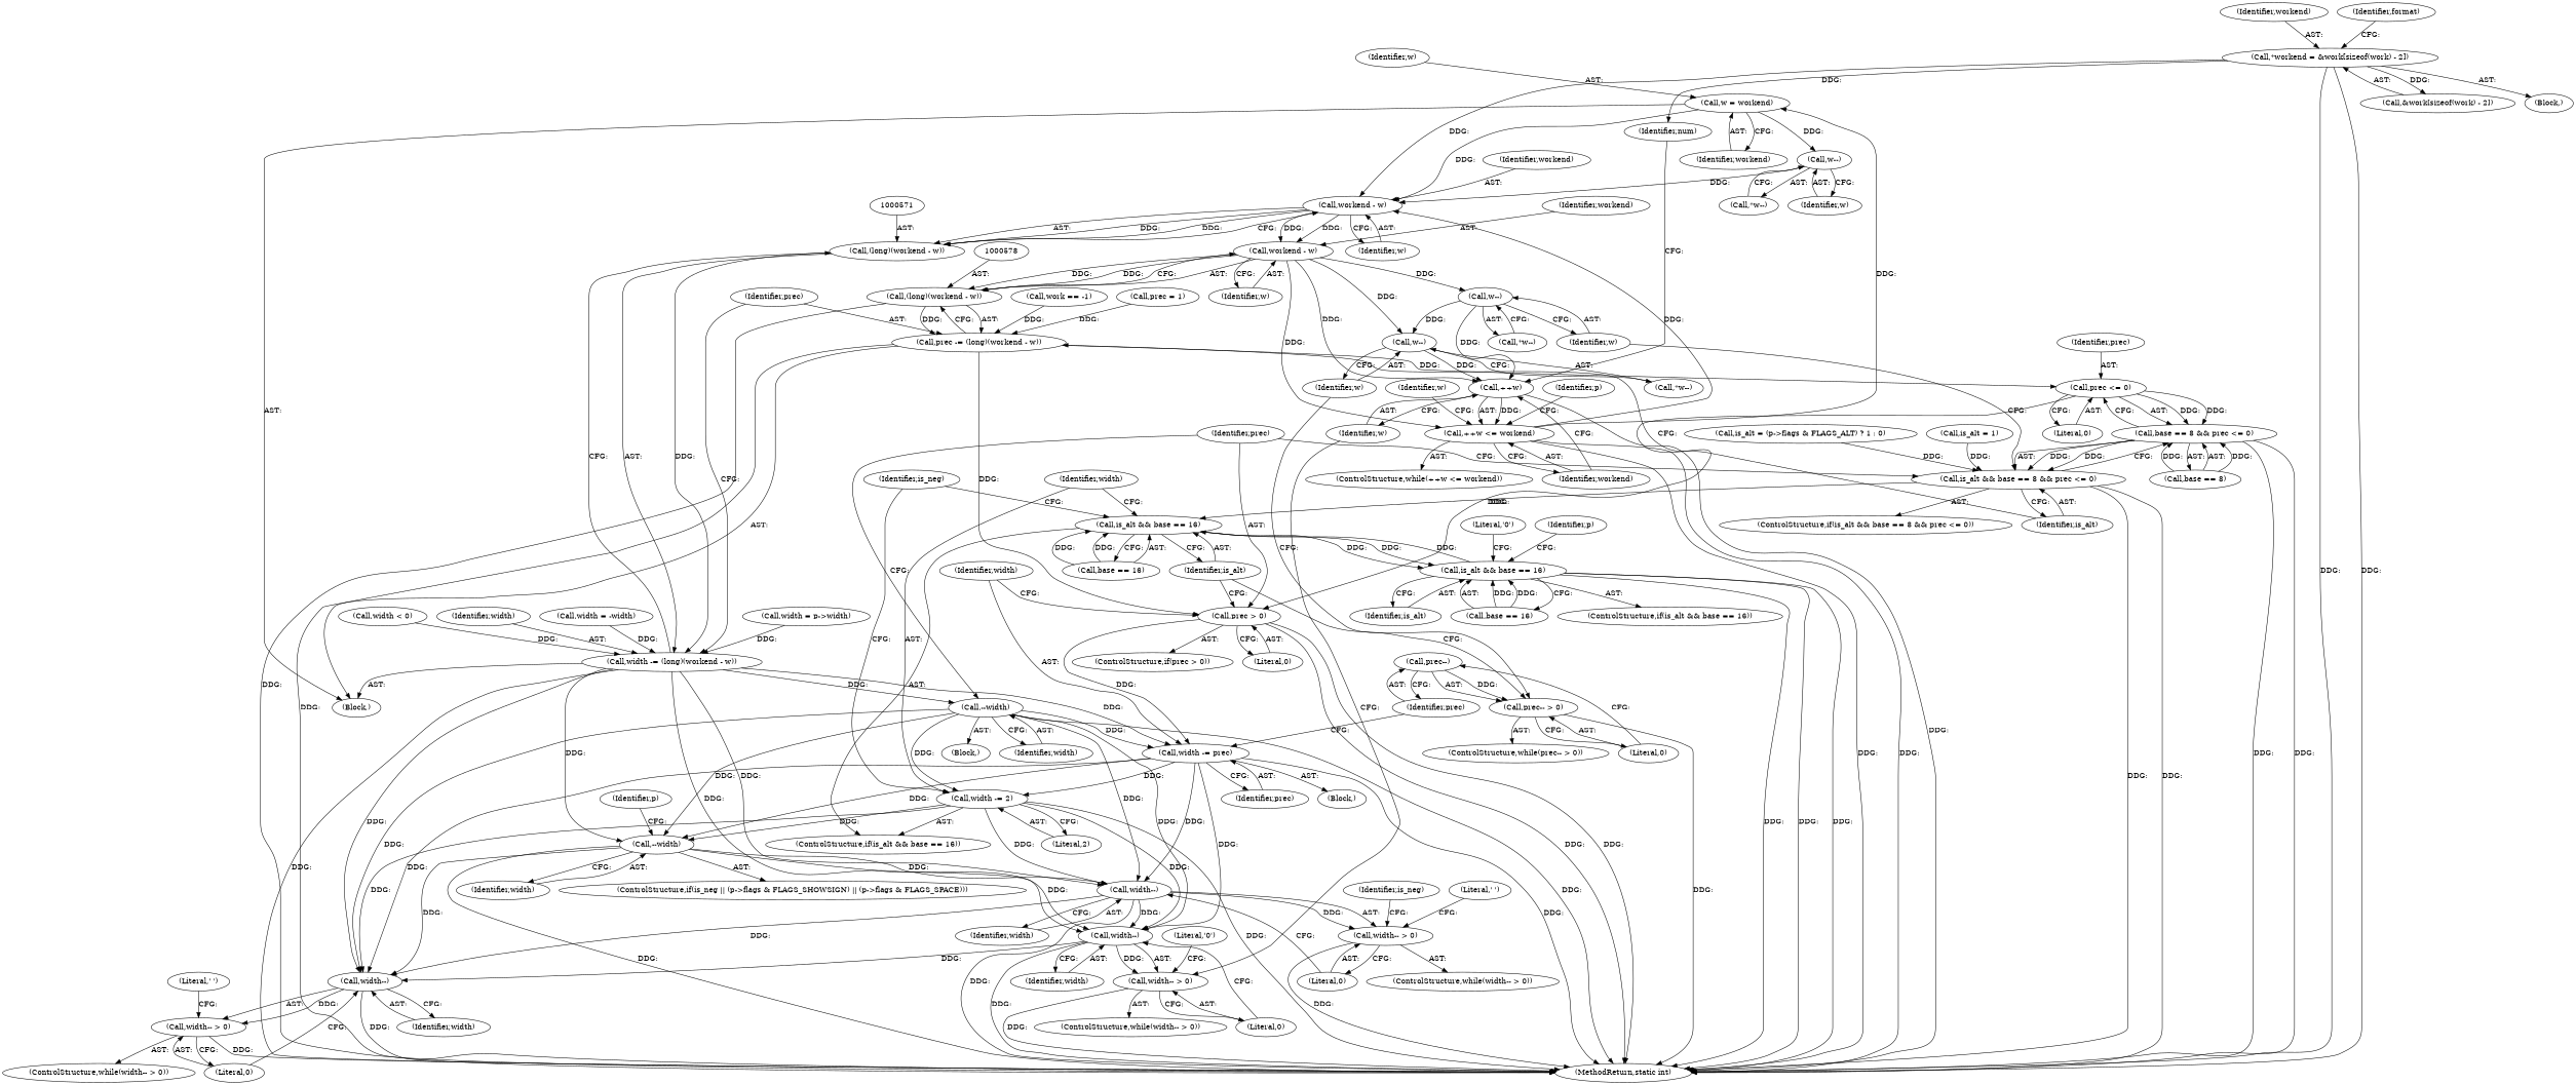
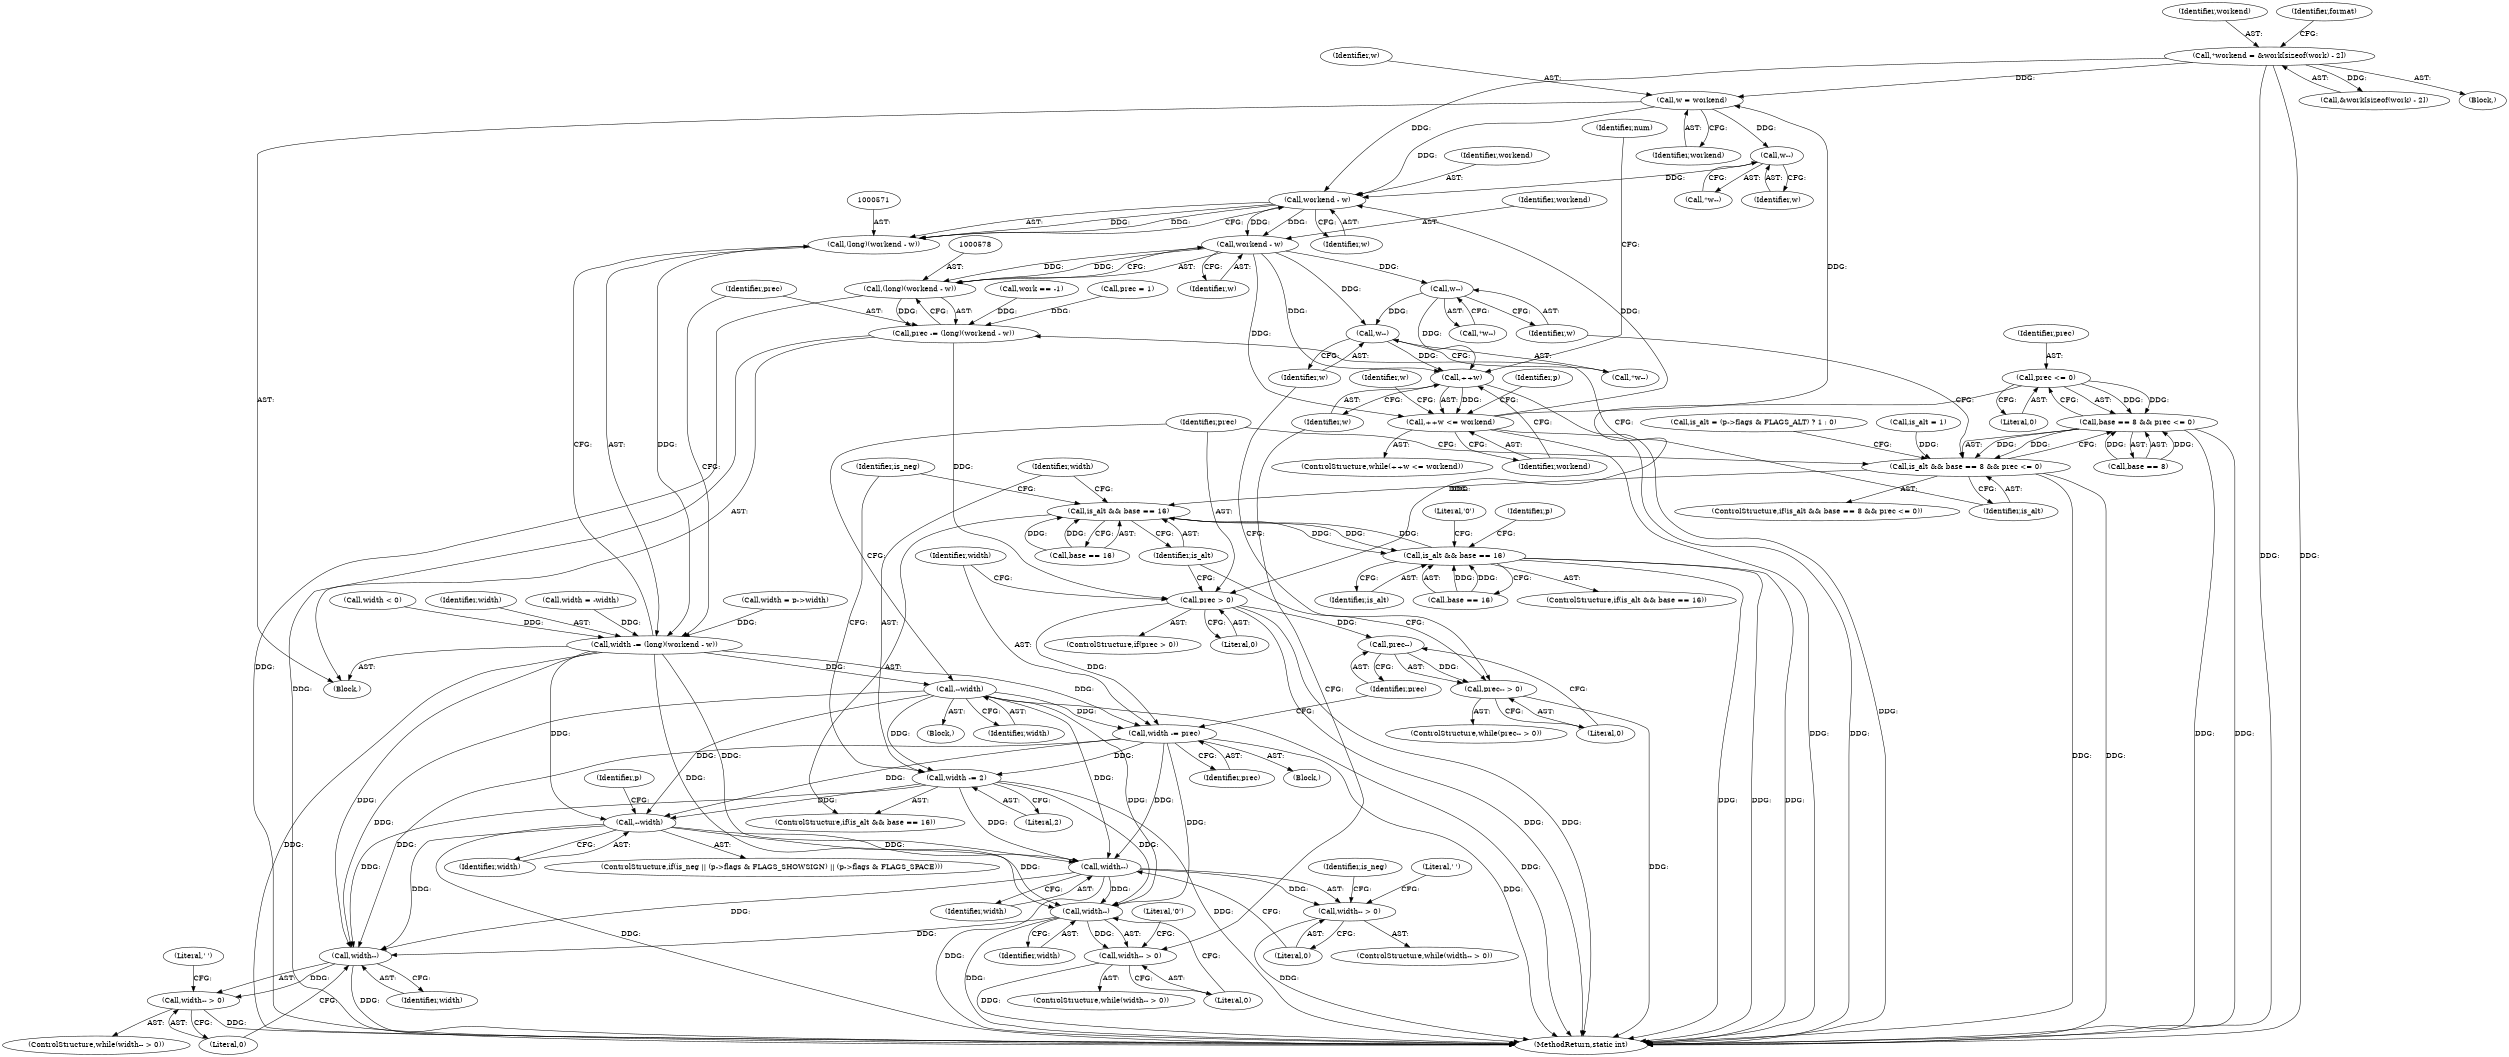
  digraph {
    n1 [label="(Call,*workend = &work[sizeof(work) - 2])"]
    n2 [label="(Call,w = workend)"]
    n3 [label="(Call,workend - w)"]
    n4 [label="(Call,&work[sizeof(work) - 2])"]
    n5 [label="(Block,)"]
    n6 [label="(MethodReturn,static int)"]
    n7 [label="(Call,w--)"]
    n8 [label="(Identifier,workend)"]
    n9 [label="(Block,)"]
    n10 [label="(Call,(long)(workend - w))"]
    n11 [label="(Call,workend - w)"]
    n12 [label="(Identifier,w)"]
    n13 [label="(Call,*w--)"]
    n14 [label="(Identifier,w)"]
    n15 [label="(Call,width -= (long)(workend - w))"]
    n16 [label="(Call,(long)(workend - w))"]
    n17 [label="(Call,w--)"]
    n18 [label="(Call,w--)"]
    n19 [label="(Call,++w)"]
    n20 [label="(Call,++w <= workend)"]
    n21 [label="(Identifier,w)"]
    n22 [label="(Call,--width)"]
    n23 [label="(Call,width -= prec)"]
    n24 [label="(Call,--width)"]
    n25 [label="(Call,width--)"]
    n26 [label="(Call,width--)"]
    n27 [label="(Call,width--)"]
    n28 [label="(Call,width -= 2)"]
    n29 [label="(Block,)"]
    n30 [label="(Identifier,width)"]
    n31 [label="(Block,)"]
    n32 [label="(Identifier,prec)"]
    n33 [label="(Literal,2)"]
    n34 [label="(ControlStructure,if(is_alt && base == 16))"]
    n35 [label="(Identifier,width)"]
    n36 [label="(ControlStructure,if(is_neg || (p->flags & FLAGS_SHOWSIGN) || (p->flags & FLAGS_SPACE)))"]
    n37 [label="(Call,width-- > 0)"]
    n38 [label="(Identifier,width)"]
    n39 [label="(Call,width-- > 0)"]
    n40 [label="(Identifier,width)"]
    n41 [label="(Call,width-- > 0)"]
    n42 [label="(Identifier,width)"]
    n43 [label="(Literal,0)"]
    n44 [label="(ControlStructure,while(width-- > 0))"]
    n45 [label="(ControlStructure,while(width-- > 0))"]
    n46 [label="(Literal,0)"]
    n47 [label="(Literal,0)"]
    n48 [label="(ControlStructure,while(width-- > 0))"]
    n49 [label="(Call,prec -= (long)(workend - w))"]
    n50 [label="(Call,*w--)"]
    n51 [label="(Identifier,w)"]
    n52 [label="(Call,*w--)"]
    n53 [label="(Identifier,w)"]
    n54 [label="(Identifier,w)"]
    n55 [label="(ControlStructure,while(++w <= workend))"]
    n56 [label="(Identifier,workend)"]
    n57 [label="(Call,prec <= 0)"]
    n58 [label="(Call,prec > 0)"]
    n59 [label="(Call,base == 8 && prec <= 0)"]
    n60 [label="(Literal,0)"]
    n61 [label="(Call,prec--)"]
    n62 [label="(ControlStructure,if(prec > 0))"]
    n63 [label="(Literal,0)"]
    n64 [label="(Call,is_alt && base == 8 && prec <= 0)"]
    n65 [label="(Call,base == 8)"]
    n66 [label="(Call,is_alt && base == 16)"]
    n67 [label="(ControlStructure,if(is_alt && base == 8 && prec <= 0))"]
    n68 [label="(Identifier,is_alt)"]
    n69 [label="(Call,is_alt && base == 16)"]
    n70 [label="(Identifier,is_alt)"]
    n71 [label="(Call,base == 16)"]
    n72 [label="(Call,base == 16)"]
    n73 [label="(ControlStructure,if(is_alt && base == 16))"]
    n74 [label="(Identifier,is_alt)"]
    n75 [label="(Call,prec-- > 0)"]
    n76 [label="(Identifier,prec)"]
    n77 [label="(Literal,0)"]
    n78 [label="(ControlStructure,while(prec-- > 0))"]
    n79 [label="(Identifier,prec)"]
    n80 [label="(Identifier,is_neg)"]
    n81 [label="(Literal,'0')"]
    n82 [label="(Identifier,workend)"]
    n83 [label="(Literal,' ')"]
    n84 [label="(Identifier,p)"]
    n85 [label="(Identifier,num)"]
    n86 [label="(Literal,' ')"]
    n87 [label="(Identifier,workend)"]
    n88 [label="(Call,width = p->width)"]
    n89 [label="(Identifier,w)"]
    n90 [label="(Call,work == -1)"]
    n91 [label="(Identifier,width)"]
    n92 [label="(Call,is_alt = (p->flags & FLAGS_ALT) ? 1 : 0)"]
    n93 [label="(Call,is_alt = 1)"]
    n94 [label="(Call,width < 0)"]
    n95 [label="(Identifier,w)"]
    n96 [label="(Identifier,format)"]
    n97 [label="(Identifier,p)"]
    n98 [label="(Identifier,width)"]
    n99 [label="(Identifier,width)"]
    n100 [label="(Call,prec = 1)"]
    n101 [label="(Identifier,is_neg)"]
    n102 [label="(Literal,'0')"]
    n103 [label="(Identifier,prec)"]
    n104 [label="(Identifier,prec)"]
    n105 [label="(Identifier,workend)"]
    n106 [label="(Identifier,p)"]
    n107 [label="(Call,width = -width)"]
    1000571
    1000578
-   n1 -> n85 [label="DDG: "]
+   n1 -> n2 [label="DDG: "]
    n1 -> n3 [label="DDG: "]
    n1 -> n4 [label="DDG: "]
    n1 -> n5 [label="AST: "]
    n1 -> n6 [label="DDG: "]
    n1 -> n6 [label="DDG: "]
    n2 -> n3 [label="DDG: "]
    n2 -> n7 [label="DDG: "]
    n2 -> n8 [label="CFG: "]
    n2 -> n9 [label="AST: "]
    n3 -> n10 [label="AST: "]
    n3 -> n10 [label="DDG: "]
    n3 -> n10 [label="DDG: "]
    n3 -> n11 [label="DDG: "]
    n3 -> n11 [label="DDG: "]
    n3 -> n12 [label="CFG: "]
    n4 -> n1 [label="AST: "]
    n7 -> n3 [label="DDG: "]
    n7 -> n13 [label="AST: "]
    n7 -> n14 [label="CFG: "]
    n8 -> n2 [label="AST: "]
    n10 -> n3 [label="CFG: "]
    n10 -> n15 [label="AST: "]
    n10 -> n15 [label="DDG: "]
    n11 -> n16 [label="AST: "]
    n11 -> n16 [label="DDG: "]
    n11 -> n16 [label="DDG: "]
    n11 -> n17 [label="DDG: "]
    n11 -> n18 [label="DDG: "]
    n11 -> n19 [label="DDG: "]
    n11 -> n20 [label="DDG: "]
    n11 -> n21 [label="CFG: "]
    n12 -> n3 [label="AST: "]
    n13 -> n7 [label="CFG: "]
    n14 -> n7 [label="AST: "]
    n15 -> n6 [label="DDG: "]
    n15 -> n9 [label="AST: "]
    n15 -> n10 [label="CFG: "]
    n15 -> n22 [label="DDG: "]
    n15 -> n23 [label="DDG: "]
    n15 -> n24 [label="DDG: "]
    n15 -> n25 [label="DDG: "]
    n15 -> n26 [label="DDG: "]
    n15 -> n27 [label="DDG: "]
    n16 -> n6 [label="DDG: "]
    n16 -> n11 [label="CFG: "]
    n16 -> n49 [label="AST: "]
    n16 -> n49 [label="DDG: "]
    n17 -> n18 [label="DDG: "]
    n17 -> n19 [label="DDG: "]
    n17 -> n50 [label="AST: "]
    n17 -> n51 [label="CFG: "]
    n18 -> n19 [label="DDG: "]
    n18 -> n52 [label="AST: "]
    n18 -> n53 [label="CFG: "]
    n19 -> n6 [label="DDG: "]
    n19 -> n20 [label="AST: "]
    n19 -> n20 [label="DDG: "]
    n19 -> n54 [label="CFG: "]
    n20 -> n2 [label="DDG: "]
    n20 -> n3 [label="DDG: "]
    n20 -> n6 [label="DDG: "]
    n20 -> n6 [label="DDG: "]
    n20 -> n55 [label="AST: "]
    n20 -> n56 [label="CFG: "]
    n21 -> n11 [label="AST: "]
    n22 -> n6 [label="DDG: "]
    n22 -> n23 [label="DDG: "]
    n22 -> n24 [label="DDG: "]
    n22 -> n25 [label="DDG: "]
    n22 -> n26 [label="DDG: "]
    n22 -> n27 [label="DDG: "]
    n22 -> n28 [label="DDG: "]
    n22 -> n29 [label="AST: "]
    n22 -> n30 [label="CFG: "]
    n23 -> n6 [label="DDG: "]
    n23 -> n24 [label="DDG: "]
    n23 -> n25 [label="DDG: "]
    n23 -> n26 [label="DDG: "]
    n23 -> n27 [label="DDG: "]
    n23 -> n28 [label="DDG: "]
    n23 -> n31 [label="AST: "]
    n23 -> n32 [label="CFG: "]
    n24 -> n6 [label="DDG: "]
    n24 -> n25 [label="DDG: "]
    n24 -> n26 [label="DDG: "]
    n24 -> n27 [label="DDG: "]
    n24 -> n35 [label="CFG: "]
    n24 -> n36 [label="AST: "]
    n25 -> n6 [label="DDG: "]
    n25 -> n26 [label="DDG: "]
    n25 -> n27 [label="DDG: "]
    n25 -> n37 [label="AST: "]
    n25 -> n37 [label="DDG: "]
    n25 -> n38 [label="CFG: "]
    n26 -> n6 [label="DDG: "]
    n26 -> n27 [label="DDG: "]
    n26 -> n39 [label="AST: "]
    n26 -> n39 [label="DDG: "]
    n26 -> n40 [label="CFG: "]
    n27 -> n6 [label="DDG: "]
    n27 -> n41 [label="AST: "]
    n27 -> n41 [label="DDG: "]
    n27 -> n42 [label="CFG: "]
    n28 -> n6 [label="DDG: "]
    n28 -> n24 [label="DDG: "]
    n28 -> n25 [label="DDG: "]
    n28 -> n26 [label="DDG: "]
    n28 -> n27 [label="DDG: "]
    n28 -> n33 [label="CFG: "]
    n28 -> n34 [label="AST: "]
    n30 -> n22 [label="AST: "]
    n32 -> n23 [label="AST: "]
    n33 -> n28 [label="AST: "]
    n35 -> n24 [label="AST: "]
    n37 -> n6 [label="DDG: "]
    n37 -> n43 [label="CFG: "]
    n37 -> n44 [label="AST: "]
    n38 -> n25 [label="AST: "]
    n39 -> n6 [label="DDG: "]
    n39 -> n45 [label="AST: "]
    n39 -> n46 [label="CFG: "]
    n40 -> n26 [label="AST: "]
    n41 -> n6 [label="DDG: "]
    n41 -> n47 [label="CFG: "]
    n41 -> n48 [label="AST: "]
    n42 -> n27 [label="AST: "]
    n43 -> n25 [label="CFG: "]
    n43 -> n37 [label="AST: "]
    n46 -> n26 [label="CFG: "]
    n46 -> n39 [label="AST: "]
    n47 -> n27 [label="CFG: "]
    n47 -> n41 [label="AST: "]
    n49 -> n6 [label="DDG: "]
    n49 -> n9 [label="AST: "]
    n49 -> n16 [label="CFG: "]
-   n49 -> n57 [label="DDG: "]
    n49 -> n58 [label="DDG: "]
    n50 -> n17 [label="CFG: "]
    n51 -> n17 [label="AST: "]
    n51 -> n64 [label="CFG: "]
    n52 -> n18 [label="CFG: "]
    n53 -> n18 [label="AST: "]
    n53 -> n75 [label="CFG: "]
    n54 -> n19 [label="AST: "]
    n54 -> n39 [label="CFG: "]
    n56 -> n19 [label="CFG: "]
    n56 -> n20 [label="AST: "]
    n57 -> n58 [label="DDG: "]
    n57 -> n59 [label="AST: "]
    n57 -> n59 [label="DDG: "]
    n57 -> n59 [label="DDG: "]
    n57 -> n60 [label="CFG: "]
    n58 -> n6 [label="DDG: "]
    n58 -> n6 [label="DDG: "]
    n58 -> n23 [label="DDG: "]
+   n58 -> n61 [label="DDG: "]
    n58 -> n62 [label="AST: "]
    n58 -> n63 [label="CFG: "]
    n59 -> n6 [label="DDG: "]
    n59 -> n6 [label="DDG: "]
    n59 -> n57 [label="CFG: "]
    n59 -> n64 [label="AST: "]
    n59 -> n64 [label="DDG: "]
    n59 -> n64 [label="DDG: "]
    n59 -> n65 [label="AST: "]
    n60 -> n57 [label="AST: "]
    n61 -> n75 [label="AST: "]
    n61 -> n75 [label="DDG: "]
    n61 -> n76 [label="CFG: "]
    n63 -> n58 [label="AST: "]
    n64 -> n6 [label="DDG: "]
    n64 -> n6 [label="DDG: "]
    n64 -> n59 [label="CFG: "]
    n64 -> n66 [label="DDG: "]
    n64 -> n67 [label="AST: "]
    n64 -> n68 [label="CFG: "]
    n65 -> n59 [label="AST: "]
    n65 -> n59 [label="DDG: "]
    n65 -> n59 [label="DDG: "]
    n66 -> n34 [label="AST: "]
    n66 -> n69 [label="DDG: "]
    n66 -> n69 [label="DDG: "]
    n66 -> n70 [label="CFG: "]
    n66 -> n71 [label="CFG: "]
    n68 -> n49 [label="CFG: "]
    n68 -> n64 [label="AST: "]
    n69 -> n6 [label="DDG: "]
    n69 -> n6 [label="DDG: "]
    n69 -> n6 [label="DDG: "]
    n69 -> n66 [label="DDG: "]
    n69 -> n72 [label="CFG: "]
    n69 -> n73 [label="AST: "]
    n69 -> n74 [label="CFG: "]
    n70 -> n58 [label="CFG: "]
    n70 -> n66 [label="AST: "]
    n70 -> n75 [label="CFG: "]
    n71 -> n66 [label="AST: "]
    n71 -> n66 [label="DDG: "]
    n71 -> n66 [label="DDG: "]
    n72 -> n69 [label="AST: "]
    n72 -> n69 [label="DDG: "]
    n72 -> n69 [label="DDG: "]
    n74 -> n69 [label="AST: "]
    n75 -> n6 [label="DDG: "]
    n75 -> n77 [label="CFG: "]
    n75 -> n78 [label="AST: "]
    n76 -> n23 [label="CFG: "]
    n76 -> n61 [label="AST: "]
    n77 -> n61 [label="CFG: "]
    n77 -> n75 [label="AST: "]
    n79 -> n15 [label="CFG: "]
    n79 -> n49 [label="AST: "]
    n80 -> n28 [label="CFG: "]
    n80 -> n66 [label="CFG: "]
    n81 -> n69 [label="CFG: "]
    n82 -> n3 [label="AST: "]
    n83 -> n37 [label="CFG: "]
    n84 -> n20 [label="CFG: "]
    n85 -> n19 [label="CFG: "]
    n86 -> n41 [label="CFG: "]
    n87 -> n1 [label="AST: "]
    n88 -> n15 [label="DDG: "]
    n89 -> n20 [label="CFG: "]
    n90 -> n49 [label="DDG: "]
    n91 -> n28 [label="AST: "]
    n91 -> n66 [label="CFG: "]
-   n92 -> n64 [label="DDG: "]
+   n92 -> n64 [label="CFG: "]
    n93 -> n64 [label="DDG: "]
    n94 -> n15 [label="DDG: "]
    n95 -> n2 [label="AST: "]
    n96 -> n1 [label="CFG: "]
    n97 -> n69 [label="CFG: "]
    n98 -> n15 [label="AST: "]
    n99 -> n23 [label="AST: "]
    n99 -> n58 [label="CFG: "]
    n100 -> n49 [label="DDG: "]
    n101 -> n37 [label="CFG: "]
    n102 -> n39 [label="CFG: "]
    n103 -> n22 [label="CFG: "]
    n103 -> n58 [label="AST: "]
    n103 -> n64 [label="CFG: "]
    n104 -> n57 [label="AST: "]
    n105 -> n11 [label="AST: "]
    n106 -> n24 [label="CFG: "]
    n107 -> n15 [label="DDG: "]
    1000571 -> n10 [label="AST: "]
    1000578 -> n16 [label="AST: "]
  }
